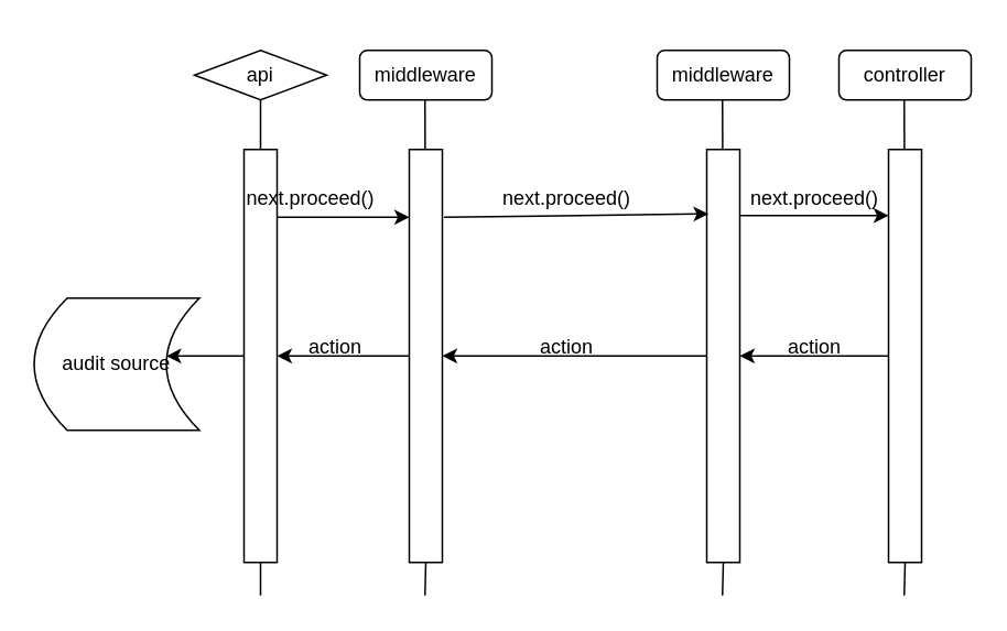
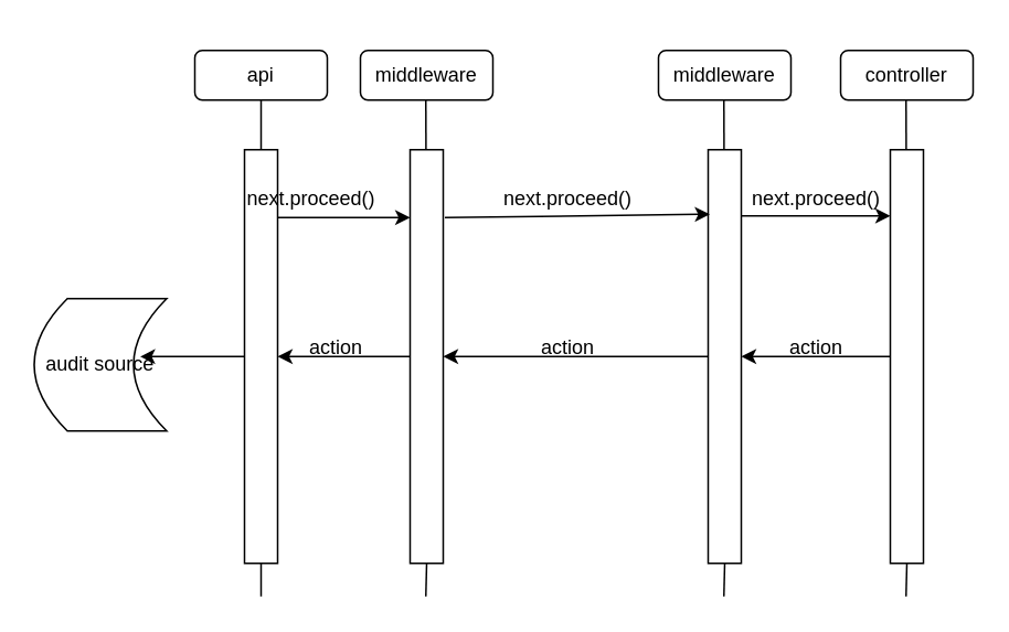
  <mxCell id="0" />
  <mxCell id="1" parent="0" />
- <mxCell id="2" value="api" style="rhombus;whiteSpace=wrap;html=1;" parent="1" vertex="1"><mxGeometry x="117" y="30" width="80" height="30" as="geometry" /></mxCell>
+ <mxCell id="2" value="api" style="rounded=1;whiteSpace=wrap;html=1;" parent="1" vertex="1"><mxGeometry x="117" y="30" width="80" height="30" as="geometry" /></mxCell>
  <mxCell id="3" value="middleware" style="rounded=1;whiteSpace=wrap;html=1;" parent="1" vertex="1"><mxGeometry x="217" y="30" width="80" height="30" as="geometry" /></mxCell>
  <mxCell id="4" value="middleware" style="rounded=1;whiteSpace=wrap;html=1;" parent="1" vertex="1"><mxGeometry x="397" y="30" width="80" height="30" as="geometry" /></mxCell>
  <mxCell id="5" value="controller" style="rounded=1;whiteSpace=wrap;html=1;" parent="1" vertex="1"><mxGeometry x="507" y="30" width="80" height="30" as="geometry" /></mxCell>
  <mxCell id="6" value="" style="endArrow=none;html=1;rounded=0;entryX=0.5;entryY=1;entryDx=0;entryDy=0;" parent="1" target="2" edge="1"><mxGeometry width="50" height="50" relative="1" as="geometry"><mxPoint x="157" y="360" as="sourcePoint" /><mxPoint x="527" y="220" as="targetPoint" /></mxGeometry></mxCell>
  <mxCell id="7" value="" style="endArrow=none;html=1;rounded=0;entryX=0.5;entryY=1;entryDx=0;entryDy=0;startArrow=none;" parent="1" source="13" edge="1"><mxGeometry width="50" height="50" relative="1" as="geometry"><mxPoint x="256.5" y="360" as="sourcePoint" /><mxPoint x="256.5" y="60" as="targetPoint" /></mxGeometry></mxCell>
  <mxCell id="8" value="" style="endArrow=none;html=1;rounded=0;entryX=0.5;entryY=1;entryDx=0;entryDy=0;startArrow=none;" parent="1" source="15" edge="1"><mxGeometry width="50" height="50" relative="1" as="geometry"><mxPoint x="436.5" y="360" as="sourcePoint" /><mxPoint x="436.5" y="60" as="targetPoint" /></mxGeometry></mxCell>
  <mxCell id="9" value="" style="endArrow=none;html=1;rounded=0;entryX=0.5;entryY=1;entryDx=0;entryDy=0;startArrow=none;" parent="1" source="17" edge="1"><mxGeometry width="50" height="50" relative="1" as="geometry"><mxPoint x="546.5" y="360" as="sourcePoint" /><mxPoint x="546.5" y="60" as="targetPoint" /></mxGeometry></mxCell>
  <mxCell id="10" value="" style="shape=image;html=1;verticalAlign=top;verticalLabelPosition=bottom;labelBackgroundColor=#ffffff;imageAspect=0;aspect=fixed;image=https://cdn4.iconfinder.com/data/icons/essential-app-1/16/dot-more-menu-hide-128.png" parent="1" vertex="1"><mxGeometry x="327" y="20" width="50" height="50" as="geometry" /></mxCell>
  <mxCell id="11" style="edgeStyle=orthogonalEdgeStyle;rounded=0;orthogonalLoop=1;jettySize=auto;html=1;exitX=0;exitY=0.5;exitDx=0;exitDy=0;entryX=0.8;entryY=0.438;entryDx=0;entryDy=0;entryPerimeter=0;" edge="1" parent="1" source="12" target="31"><mxGeometry relative="1" as="geometry" /></mxCell>
  <mxCell id="12" value="" style="rounded=0;whiteSpace=wrap;html=1;" parent="1" vertex="1"><mxGeometry x="147" y="90" width="20" height="250" as="geometry" /></mxCell>
  <mxCell id="13" value="" style="rounded=0;whiteSpace=wrap;html=1;" parent="1" vertex="1"><mxGeometry x="247" y="90" width="20" height="250" as="geometry" /></mxCell>
  <mxCell id="14" value="" style="endArrow=none;html=1;rounded=0;entryX=0.5;entryY=1;entryDx=0;entryDy=0;" parent="1" target="13" edge="1"><mxGeometry width="50" height="50" relative="1" as="geometry"><mxPoint x="256.5" y="360" as="sourcePoint" /><mxPoint x="256.5" y="60" as="targetPoint" /></mxGeometry></mxCell>
  <mxCell id="15" value="" style="rounded=0;whiteSpace=wrap;html=1;" parent="1" vertex="1"><mxGeometry x="427" y="90" width="20" height="250" as="geometry" /></mxCell>
  <mxCell id="16" value="" style="endArrow=none;html=1;rounded=0;entryX=0.5;entryY=1;entryDx=0;entryDy=0;" parent="1" target="15" edge="1"><mxGeometry width="50" height="50" relative="1" as="geometry"><mxPoint x="436.5" y="360" as="sourcePoint" /><mxPoint x="436.5" y="60" as="targetPoint" /></mxGeometry></mxCell>
  <mxCell id="17" value="" style="rounded=0;whiteSpace=wrap;html=1;" parent="1" vertex="1"><mxGeometry x="537" y="90" width="20" height="250" as="geometry" /></mxCell>
  <mxCell id="18" value="" style="endArrow=none;html=1;rounded=0;entryX=0.5;entryY=1;entryDx=0;entryDy=0;" parent="1" target="17" edge="1"><mxGeometry width="50" height="50" relative="1" as="geometry"><mxPoint x="546.5" y="360" as="sourcePoint" /><mxPoint x="546.5" y="60" as="targetPoint" /></mxGeometry></mxCell>
  <mxCell id="19" value="" style="endArrow=classic;html=1;rounded=0;" parent="1" edge="1"><mxGeometry width="50" height="50" relative="1" as="geometry"><mxPoint x="167" y="131" as="sourcePoint" /><mxPoint x="247" y="131" as="targetPoint" /></mxGeometry></mxCell>
  <mxCell id="20" value="" style="endArrow=classic;html=1;rounded=0;exitX=1.15;exitY=0.164;exitDx=0;exitDy=0;exitPerimeter=0;entryX=0.05;entryY=0.156;entryDx=0;entryDy=0;entryPerimeter=0;" parent="1" target="15" edge="1"><mxGeometry width="50" height="50" relative="1" as="geometry"><mxPoint x="268" y="131" as="sourcePoint" /><mxPoint x="345" y="131" as="targetPoint" /></mxGeometry></mxCell>
  <mxCell id="21" value="" style="endArrow=classic;html=1;rounded=0;exitX=1;exitY=0.16;exitDx=0;exitDy=0;exitPerimeter=0;" parent="1" source="15" edge="1"><mxGeometry width="50" height="50" relative="1" as="geometry"><mxPoint x="457" y="130" as="sourcePoint" /><mxPoint x="537" y="130" as="targetPoint" /></mxGeometry></mxCell>
  <mxCell id="22" value="" style="endArrow=classic;html=1;rounded=0;entryX=1;entryY=0.5;entryDx=0;entryDy=0;exitX=0;exitY=0.5;exitDx=0;exitDy=0;" parent="1" source="17" target="15" edge="1"><mxGeometry width="50" height="50" relative="1" as="geometry"><mxPoint x="477" y="270" as="sourcePoint" /><mxPoint x="527" y="220" as="targetPoint" /></mxGeometry></mxCell>
  <mxCell id="23" value="" style="endArrow=classic;html=1;rounded=0;entryX=1;entryY=0.5;entryDx=0;entryDy=0;" parent="1" target="13" edge="1"><mxGeometry width="50" height="50" relative="1" as="geometry"><mxPoint x="427" y="215" as="sourcePoint" /><mxPoint x="337" y="215" as="targetPoint" /></mxGeometry></mxCell>
  <mxCell id="24" value="" style="endArrow=classic;html=1;rounded=0;exitX=0;exitY=0.5;exitDx=0;exitDy=0;entryX=1;entryY=0.5;entryDx=0;entryDy=0;" parent="1" source="13" target="12" edge="1"><mxGeometry width="50" height="50" relative="1" as="geometry"><mxPoint x="437" y="225" as="sourcePoint" /><mxPoint x="167" y="210" as="targetPoint" /></mxGeometry></mxCell>
  <mxCell id="25" value="next.proceed()" style="text;html=1;align=center;verticalAlign=middle;resizable=0;points=[];autosize=1;strokeColor=none;fillColor=none;" parent="1" vertex="1"><mxGeometry x="142" y="110" width="90" height="20" as="geometry" /></mxCell>
  <mxCell id="26" value="next.proceed()" style="text;html=1;align=center;verticalAlign=middle;resizable=0;points=[];autosize=1;strokeColor=none;fillColor=none;" parent="1" vertex="1"><mxGeometry x="297" y="110" width="90" height="20" as="geometry" /></mxCell>
  <mxCell id="27" value="next.proceed()" style="text;html=1;align=center;verticalAlign=middle;resizable=0;points=[];autosize=1;strokeColor=none;fillColor=none;" parent="1" vertex="1"><mxGeometry x="447" y="110" width="90" height="20" as="geometry" /></mxCell>
  <mxCell id="28" value="action" style="text;html=1;align=center;verticalAlign=middle;resizable=0;points=[];autosize=1;strokeColor=none;fillColor=none;" parent="1" vertex="1"><mxGeometry x="467" y="200" width="50" height="20" as="geometry" /></mxCell>
  <mxCell id="29" value="action" style="text;html=1;align=center;verticalAlign=middle;resizable=0;points=[];autosize=1;strokeColor=none;fillColor=none;" parent="1" vertex="1"><mxGeometry x="317" y="200" width="50" height="20" as="geometry" /></mxCell>
  <mxCell id="30" value="action" style="text;html=1;align=center;verticalAlign=middle;resizable=0;points=[];autosize=1;strokeColor=none;fillColor=none;" parent="1" vertex="1"><mxGeometry x="177" y="200" width="50" height="20" as="geometry" /></mxCell>
- <mxCell id="31" value="audit source" style="shape=dataStorage;whiteSpace=wrap;html=1;fixedSize=1;" vertex="1" parent="1"><mxGeometry x="20" y="180" width="100" height="80" as="geometry" /></mxCell>
+ <mxCell id="31" value="audit source" style="shape=dataStorage;whiteSpace=wrap;html=1;fixedSize=1;" vertex="1" parent="1"><mxGeometry x="20" y="180" width="80" height="80" as="geometry" /></mxCell>
